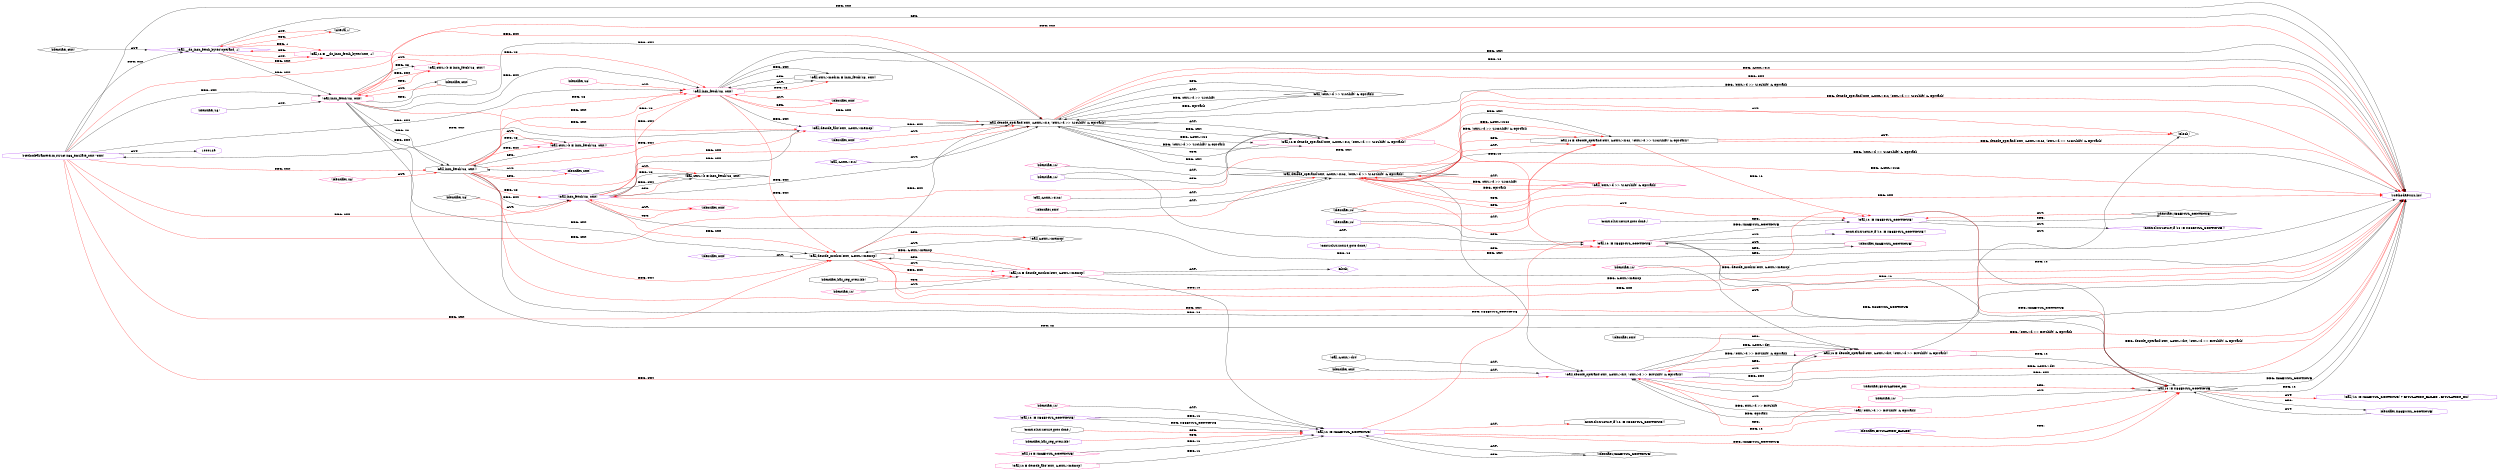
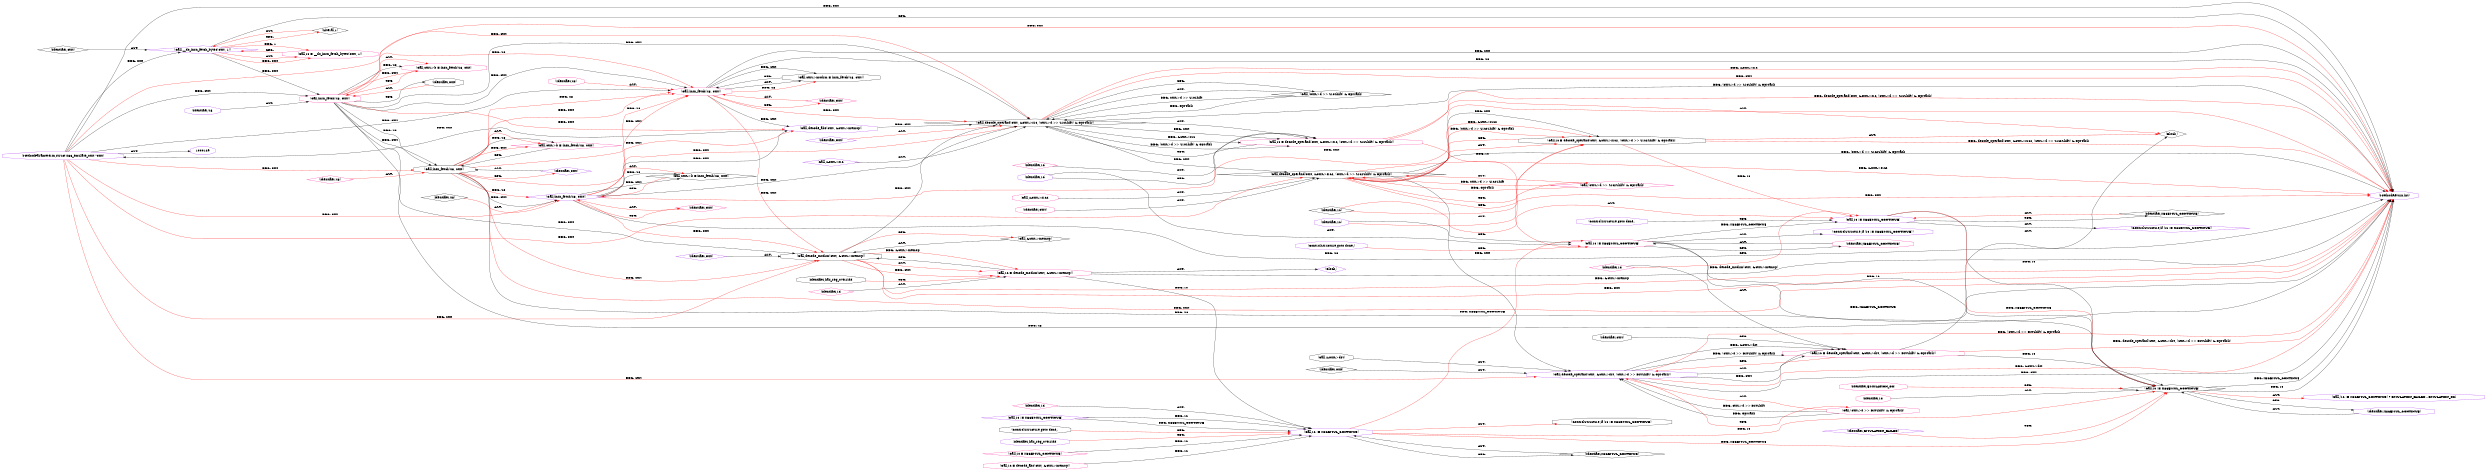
  digraph {
    rankdir=LR
    node [color=deeppink shape=octagon]
    edge [color=black]
    n1 [color=black label="(Call,decode_modrm(ctxt, &ctxt->memop))"]
    n2 [label="(Call,rc = decode_modrm(ctxt, &ctxt->memop))"]
    n3 [color=black label="(Call,decode_operand(ctxt, &ctxt->src, (ctxt->d >> SrcShift) & OpMask))" shape=diamond]
    n4 [color=purple label="(MethodReturn,int)"]
    n5 [color=black label="(Call,&ctxt->memop)" shape=diamond]
    n6 [color=purple label="(Call,rc != X86EMUL_CONTINUE)"]
    n7 [color=purple label="(Block,)" shape=diamond]
    n8 [color=black label="(Call,decode_operand(ctxt, &ctxt->src2, (ctxt->d >> Src2Shift) & OpMask))" shape=diamond]
    n9 [label="(Call,rc = decode_operand(ctxt, &ctxt->src, (ctxt->d >> SrcShift) & OpMask))"]
    n10 [color=black label="(Call,(ctxt->d >> SrcShift) & OpMask)" shape=diamond]
    n11 [label="(Call,insn_fetch(u8, ctxt))"]
    n12 [color=black label="(Call,ctxt->modrm = insn_fetch(u8, ctxt))"]
    n13 [color=purple label="(Call,decode_abs(ctxt, &ctxt->memop))"]
    n14 [label="(Identifier,ctxt)" shape=diamond]
    n15 [color=purple label="(MethodParameterIn,struct x86_emulate_ctxt *ctxt)"]
    n16 [color=black label="(Call,insn_fetch(u8, ctxt))"]
    n17 [color=purple label="(Call,insn_fetch(u8, ctxt))" shape=diamond]
    n18 [label="(Call,ctxt->b = insn_fetch(u8, ctxt))" shape=diamond]
    n19 [color=purple label="(Identifier,ctxt)" shape=diamond]
    n20 [label="(Identifier,ctxt)" shape=diamond]
    n21 [color=black label="(Call,ctxt->b = insn_fetch(u8, ctxt))" shape=diamond]
    n22 [label="(Call,insn_fetch(u8, ctxt))"]
    n23 [label="(Call,ctxt->b = insn_fetch(u8, ctxt))"]
    n24 [color=black label="(Identifier,ctxt)"]
-   n25 [color=purple label="(Call,__do_insn_fetch_bytes(operand, 1))" shape=diamond]
+   n25 [color=purple label="(Call,__do_insn_fetch_bytes(ctxt, 1))" shape=diamond]
    n26 [color=black label="(Literal,1)" shape=diamond]
    n27 [label="(Call,rc = __do_insn_fetch_bytes(ctxt, 1))"]
    n28 [color=purple label="(Call,decode_operand(ctxt, &ctxt->dst, (ctxt->d >> DstShift) & OpMask))"]
    1000129 [color=purple]
    n30 [color=black label="(Call,rc = decode_operand(ctxt, &ctxt->src2, (ctxt->d >> Src2Shift) & OpMask))"]
    n31 [label="(Call,(ctxt->d >> Src2Shift) & OpMask)" shape=diamond]
    n32 [label="(Call,rc = decode_operand(ctxt, &ctxt->dst, (ctxt->d >> DstShift) & OpMask))"]
    n33 [label="(Call,(ctxt->d >> DstShift) & OpMask)"]
    n34 [label="(Call,rc != X86EMUL_CONTINUE)"]
    n35 [color=black label="(Call,rc != X86EMUL_CONTINUE)" shape=diamond]
    n36 [color=black label="(Identifier,X86EMUL_CONTINUE)" shape=diamond]
    n37 [color=black label="(ControlStructure,if (rc != X86EMUL_CONTINUE))"]
    n38 [color=purple label="(Call,rc != X86EMUL_CONTINUE)"]
    n39 [color=purple label="(ControlStructure,if (rc != X86EMUL_CONTINUE))"]
    n40 [label="(Identifier,X86EMUL_CONTINUE)"]
    n41 [color=purple label="(Call,(rc != X86EMUL_CONTINUE) ? EMULATION_FAILED : EMULATION_OK)"]
    n42 [color=purple label="(Identifier,X86EMUL_CONTINUE)"]
    n43 [color=purple label="(ControlStructure,if (rc != X86EMUL_CONTINUE))" shape=diamond]
    n44 [color=black label="(Identifier,X86EMUL_CONTINUE)" shape=diamond]
    n45 [color=black label="(Block,)" shape=diamond]
    n46 [color=purple label="(Identifier,ctxt)" shape=diamond]
    n47 [color=black label="(Call,&ctxt->dst)"]
    n48 [color=black label="(Identifier,ctxt)" shape=diamond]
    n49 [color=purple label="(Identifier,rc)"]
    n50 [label="(Call,rc = X86EMUL_CONTINUE)" shape=diamond]
    n51 [label="(Identifier,u8)" shape=diamond]
    n52 [label="(Call,rc = decode_abs(ctxt, &ctxt->memop))"]
    n53 [color=purple label="(Identifier,EMULATION_FAILED)" shape=diamond]
    n54 [label="(Identifier,rc)" shape=diamond]
    n55 [color=purple label="(Identifier,rc)"]
    n56 [label="(Identifier,ctxt)"]
    n57 [color=black label="(Identifier,ctxt)" shape=diamond]
    n58 [label="(Identifier,u8)"]
    n59 [label="(Identifier,rc)" shape=diamond]
    n60 [color=purple label="(ControlStructure,goto done;)"]
    n61 [color=purple label="(Identifier,ctxt)" shape=diamond]
    n62 [color=black label="(Identifier,u8)" shape=diamond]
    n63 [label="(Identifier,rc)" shape=diamond]
    n64 [label="(Identifier,EMULATION_OK)"]
    n65 [color=purple label="(Call,rc != X86EMUL_CONTINUE)" shape=diamond]
    n66 [color=black label="(Identifier,rc)" shape=diamond]
    n67 [label="(Call,&ctxt->src2)"]
    n68 [color=purple label="(ControlStructure,goto done;)"]
    n69 [color=purple label="(Call,&ctxt->src)" shape=diamond]
    n70 [label="(Identifier,rc)"]
    n71 [color=black label="(ControlStructure,goto done;)"]
    n72 [color=purple label="(Identifier,u8)"]
    n73 [label="(Identifier,rc)" shape=diamond]
    n74 [color=purple label="(Identifier,has_seg_override)"]
    n75 [color=black label="(Identifier,has_seg_override)"]
    n76 [color=black label="(Identifier,ctxt)"]
    n1 -> n2 [color=red label="AST: "]
    n1 -> n2 [color=red label="DDG: ctxt"]
    n1 -> n2 [color=red label="DDG: &ctxt->memop"]
    n1 -> n3 [label="DDG: ctxt"]
    n1 -> n4 [color=red label="DDG: &ctxt->memop"]
    n1 -> n4 [color=red label="DDG: ctxt"]
    n1 -> n5 [color=red label="CFG: "]
    n2 -> n1 [label="CFG: "]
    n2 -> n4 [label="DDG: decode_modrm(ctxt, &ctxt->memop)"]
    n2 -> n6 [label="DDG: rc"]
    n2 -> n7 [label="AST: "]
    n3 -> n4 [color=red label="DDG: &ctxt->src"]
    n3 -> n4 [color=red label="DDG: ctxt"]
    n3 -> n4 [label="DDG: (ctxt->d >> SrcShift) & OpMask"]
    n3 -> n8 [label="DDG: ctxt"]
    n3 -> n9 [label="AST: "]
    n3 -> n9 [label="DDG: ctxt"]
    n3 -> n9 [label="DDG: &ctxt->src"]
    n3 -> n9 [label="DDG: (ctxt->d >> SrcShift) & OpMask"]
    n3 -> n10 [label="CFG: "]
    n5 -> n1 [label="AST: "]
    n6 -> n34 [color=red label="DDG: X86EMUL_CONTINUE"]
    n6 -> n35 [color=red label="DDG: rc"]
    n6 -> n35 [color=red label="DDG: X86EMUL_CONTINUE"]
    n6 -> n36 [label="CFG: "]
    n6 -> n37 [color=red label="AST: "]
    n8 -> n4 [label="DDG: (ctxt->d >> Src2Shift) & OpMask"]
    n8 -> n4 [color=red label="DDG: &ctxt->src2"]
    n8 -> n4 [color=red label="DDG: ctxt"]
    n8 -> n28 [label="DDG: ctxt"]
    n8 -> n30 [color=red label="AST: "]
    n8 -> n30 [label="DDG: ctxt"]
    n8 -> n30 [color=red label="DDG: &ctxt->src2"]
    n8 -> n30 [color=red label="DDG: (ctxt->d >> Src2Shift) & OpMask"]
    n8 -> n31 [color=red label="CFG: "]
    n9 -> n3 [label="CFG: "]
    n9 -> n4 [color=red label="DDG: decode_operand(ctxt, &ctxt->src, (ctxt->d >> SrcShift) & OpMask)"]
    n9 -> n34 [color=red label="DDG: rc"]
    n9 -> n45 [color=red label="AST: "]
    n10 -> n3 [label="AST: "]
    n10 -> n3 [label="DDG: ctxt->d >> SrcShift"]
    n10 -> n3 [label="DDG: OpMask"]
    n11 -> n1 [color=red label="DDG: ctxt"]
    n11 -> n3 [color=red label="DDG: ctxt"]
    n11 -> n4 [label="DDG: ctxt"]
    n11 -> n4 [label="DDG: u8"]
    n11 -> n12 [label="AST: "]
    n11 -> n12 [color=red label="DDG: u8"]
    n11 -> n12 [label="DDG: ctxt"]
    n11 -> n13 [label="DDG: ctxt"]
    n11 -> n14 [color=red label="CFG: "]
    n12 -> n11 [label="CFG: "]
    n13 -> n3 [label="DDG: ctxt"]
    n13 -> n15 [label="DDG: ctxt"]
    n14 -> n11 [color=red label="AST: "]
    n15 -> n1 [color=red label="DDG: ctxt"]
    n15 -> n3 [color=red label="DDG: ctxt"]
    n15 -> n4 [label="DDG: ctxt"]
    n15 -> n8 [color=red label="DDG: ctxt"]
    n15 -> n11 [label="DDG: ctxt"]
    n15 -> n16 [color=red label="DDG: ctxt"]
    n15 -> n17 [color=red label="DDG: ctxt"]
    n15 -> n22 [label="DDG: ctxt"]
    n15 -> n25 [label="DDG: ctxt"]
    n15 -> n28 [color=red label="DDG: ctxt"]
    n15 -> 1000129 [label="AST: "]
    n16 -> n1 [color=red label="DDG: ctxt"]
    n16 -> n3 [color=red label="DDG: ctxt"]
    n16 -> n4 [color=red label="DDG: ctxt"]
    n16 -> n4 [label="DDG: u8"]
    n16 -> n11 [color=red label="DDG: u8"]
    n16 -> n11 [color=red label="DDG: ctxt"]
    n16 -> n13 [color=red label="DDG: ctxt"]
    n16 -> n17 [color=red label="DDG: u8"]
    n16 -> n17 [label="DDG: ctxt"]
    n16 -> n18 [color=red label="AST: "]
    n16 -> n18 [label="DDG: u8"]
    n16 -> n18 [color=red label="DDG: ctxt"]
    n16 -> n19 [color=red label="CFG: "]
    n17 -> n1 [color=red label="DDG: ctxt"]
    n17 -> n3 [label="DDG: ctxt"]
    n17 -> n4 [color=red label="DDG: ctxt"]
    n17 -> n4 [label="DDG: u8"]
    n17 -> n11 [color=red label="DDG: u8"]
    n17 -> n11 [color=red label="DDG: ctxt"]
    n17 -> n13 [label="DDG: ctxt"]
    n17 -> n20 [color=red label="CFG: "]
    n17 -> n21 [color=red label="AST: "]
    n17 -> n21 [label="DDG: u8"]
    n17 -> n21 [label="DDG: ctxt"]
    n18 -> n16 [label="CFG: "]
    n19 -> n16 [label="AST: "]
    n20 -> n17 [color=red label="AST: "]
    n21 -> n17 [color=red label="CFG: "]
    n22 -> n1 [label="DDG: ctxt"]
    n22 -> n3 [label="DDG: ctxt"]
    n22 -> n4 [label="DDG: u8"]
    n22 -> n4 [color=red label="DDG: ctxt"]
    n22 -> n11 [color=red label="DDG: u8"]
    n22 -> n11 [label="DDG: ctxt"]
    n22 -> n13 [color=red label="DDG: ctxt"]
    n22 -> n16 [label="DDG: u8"]
    n22 -> n16 [label="DDG: ctxt"]
    n22 -> n23 [color=red label="AST: "]
    n22 -> n23 [label="DDG: u8"]
    n22 -> n23 [color=red label="DDG: ctxt"]
    n22 -> n24 [label="CFG: "]
    n23 -> n22 [color=red label="CFG: "]
    n24 -> n22 [color=red label="AST: "]
    n25 -> n4 [label="CFG: "]
    n25 -> n22 [label="DDG: ctxt"]
    n25 -> n26 [color=red label="CFG: "]
    n25 -> n27 [color=red label="AST: "]
    n25 -> n27 [color=red label="DDG: ctxt"]
    n25 -> n27 [color=red label="DDG: 1"]
    n26 -> n25 [color=red label="AST: "]
    n27 -> n25 [color=red label="CFG: "]
    n28 -> n4 [color=red label="DDG: &ctxt->dst"]
    n28 -> n4 [label="DDG: ctxt"]
    n28 -> n4 [color=red label="DDG: (ctxt->d >> DstShift) & OpMask"]
    n28 -> n32 [label="AST: "]
    n28 -> n32 [label="DDG: ctxt"]
    n28 -> n32 [label="DDG: &ctxt->dst"]
    n28 -> n32 [label="DDG: (ctxt->d >> DstShift) & OpMask"]
    n28 -> n33 [color=red label="CFG: "]
    n30 -> n4 [color=red label="DDG: decode_operand(ctxt, &ctxt->src2, (ctxt->d >> Src2Shift) & OpMask)"]
    n30 -> n8 [color=red label="CFG: "]
    n30 -> n38 [color=red label="DDG: rc"]
    n30 -> n45 [color=red label="AST: "]
    n31 -> n8 [color=red label="AST: "]
    n31 -> n8 [color=red label="DDG: ctxt->d >> Src2Shift"]
    n31 -> n8 [color=red label="DDG: OpMask"]
    n32 -> n4 [color=red label="DDG: decode_operand(ctxt, &ctxt->dst, (ctxt->d >> DstShift) & OpMask)"]
    n32 -> n28 [color=red label="CFG: "]
    n32 -> n35 [label="DDG: rc"]
    n32 -> n45 [label="AST: "]
    n33 -> n28 [color=red label="AST: "]
    n33 -> n28 [label="DDG: ctxt->d >> DstShift"]
    n33 -> n28 [label="DDG: OpMask"]
    n34 -> n35 [label="DDG: rc"]
    n34 -> n35 [label="DDG: X86EMUL_CONTINUE"]
    n34 -> n38 [label="DDG: X86EMUL_CONTINUE"]
    n34 -> n39 [label="AST: "]
    n34 -> n40 [label="CFG: "]
    n35 -> n4 [label="DDG: rc"]
    n35 -> n4 [label="DDG: X86EMUL_CONTINUE"]
    n35 -> n41 [color=red label="AST: "]
    n35 -> n42 [label="CFG: "]
    n36 -> n6 [label="AST: "]
    n38 -> n35 [label="DDG: rc"]
    n38 -> n35 [color=red label="DDG: X86EMUL_CONTINUE"]
    n38 -> n43 [label="AST: "]
    n38 -> n44 [label="CFG: "]
    n40 -> n34 [label="AST: "]
    n42 -> n35 [label="AST: "]
    n44 -> n38 [color=red label="AST: "]
    n46 -> n1 [label="AST: "]
    n47 -> n28 [label="AST: "]
    n48 -> n28 [label="AST: "]
    n49 -> n9 [label="CFG: "]
    n49 -> n34 [label="AST: "]
    n50 -> n6 [label="DDG: rc"]
    n51 -> n16 [color=red label="AST: "]
    n52 -> n6 [label="DDG: rc"]
    n53 -> n35 [color=red label="CFG: "]
    n54 -> n2 [label="AST: "]
    n55 -> n30 [color=red label="AST: "]
    n55 -> n34 [label="CFG: "]
    n56 -> n8 [label="AST: "]
    n57 -> n25 [label="AST: "]
    n58 -> n11 [color=red label="AST: "]
    n59 -> n6 [label="AST: "]
    n60 -> n34 [color=red label="CFG: "]
    n61 -> n3 [color=red label="AST: "]
    n62 -> n17 [color=red label="AST: "]
    n63 -> n32 [label="AST: "]
    n63 -> n38 [color=red label="CFG: "]
    n64 -> n35 [color=red label="CFG: "]
    n65 -> n6 [label="DDG: rc"]
    n65 -> n6 [label="DDG: X86EMUL_CONTINUE"]
    n66 -> n30 [color=red label="CFG: "]
    n66 -> n38 [color=red label="AST: "]
    n67 -> n8 [label="AST: "]
    n68 -> n38 [label="CFG: "]
    n69 -> n3 [label="AST: "]
    n70 -> n35 [label="AST: "]
    n71 -> n6 [color=red label="CFG: "]
    n72 -> n22 [label="AST: "]
    n73 -> n9 [label="AST: "]
    n74 -> n6 [color=red label="CFG: "]
    n75 -> n2 [color=red label="CFG: "]
    n76 -> n32 [label="CFG: "]
  }
